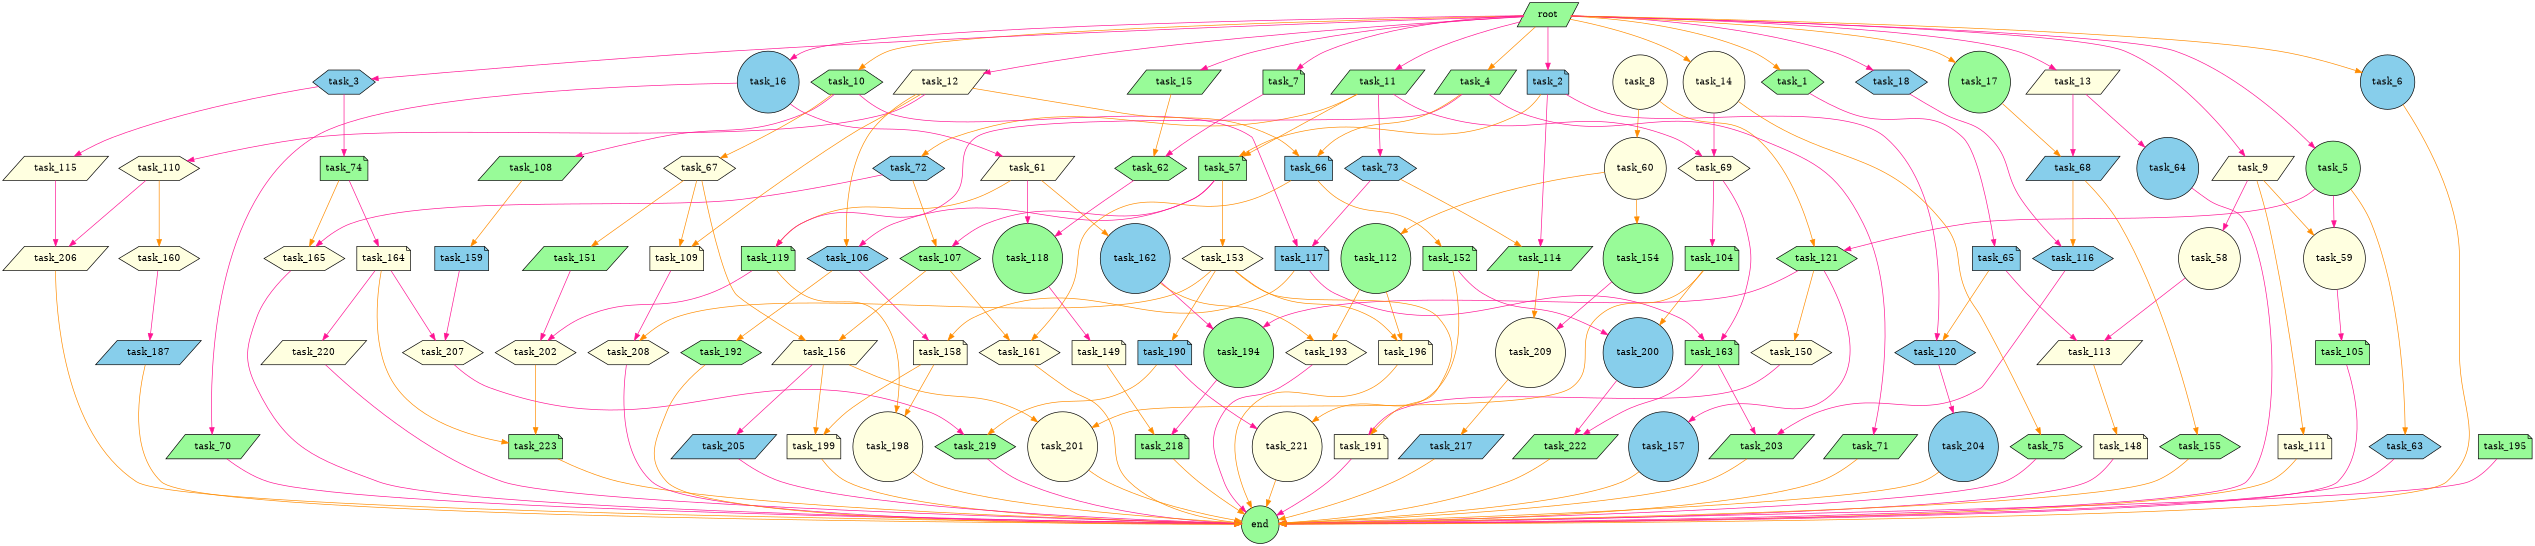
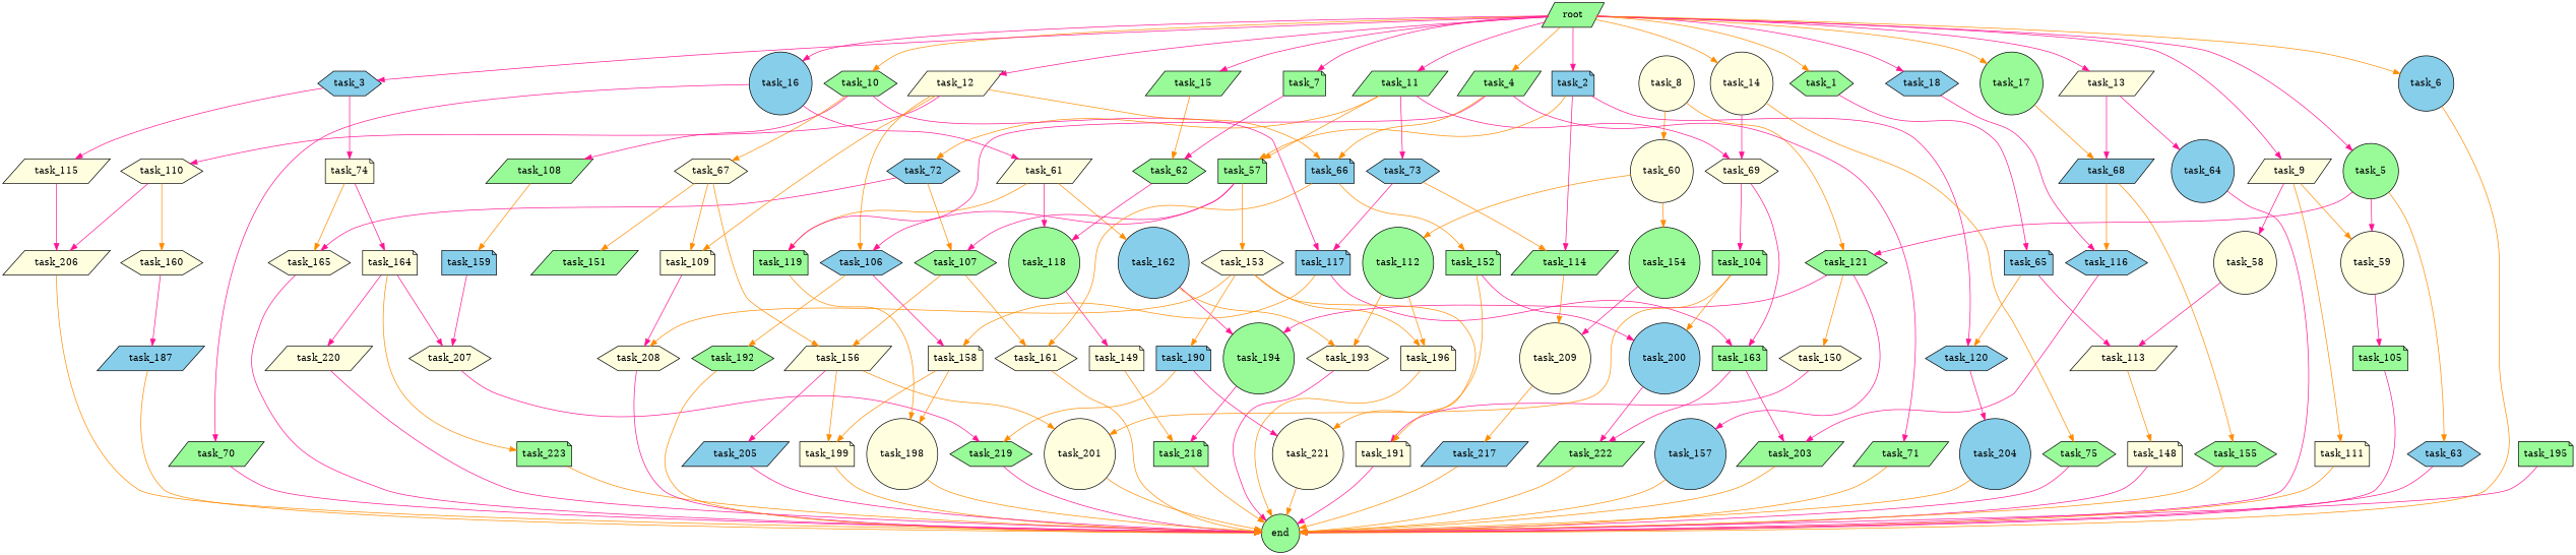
  digraph {
    node [fillcolor=lightyellow shape=hexagon style=filled]
    edge [color=darkorange]
    task_58 [shape=circle]
    task_113 [shape=parallelogram]
    task_148 [shape=note]
    task_8 [shape=circle]
    task_121 [fillcolor=palegreen]
    task_60 [shape=circle]
    task_150
    task_157 [fillcolor=skyblue shape=circle]
    task_194 [fillcolor=palegreen shape=circle]
    task_154 [fillcolor=palegreen shape=circle]
    task_112 [fillcolor=palegreen shape=circle]
    end [fillcolor=palegreen shape=circle]
    task_156 [shape=parallelogram]
    task_199 [shape=note]
    task_201 [shape=circle]
    task_205 [fillcolor=skyblue shape=parallelogram]
    task_108 [fillcolor=palegreen shape=parallelogram]
    task_159 [fillcolor=skyblue shape=note]
    task_207
    task_191 [shape=note]
    task_219 [fillcolor=palegreen]
    task_15 [fillcolor=palegreen shape=parallelogram]
    task_62 [fillcolor=palegreen]
    task_118 [fillcolor=palegreen shape=circle]
    task_59 [shape=circle]
    task_105 [fillcolor=palegreen shape=note]
    task_18 [fillcolor=skyblue]
    task_116 [fillcolor=skyblue]
    task_203 [fillcolor=palegreen shape=parallelogram]
    task_195 [fillcolor=palegreen shape=note]
    task_209 [shape=circle]
    task_217 [fillcolor=skyblue shape=parallelogram]
    task_73 [fillcolor=skyblue]
    task_114 [fillcolor=palegreen shape=parallelogram]
    task_117 [fillcolor=skyblue shape=note]
    task_158 [shape=note]
    task_163 [fillcolor=palegreen shape=note]
    task_16 [fillcolor=skyblue shape=circle]
    task_61 [shape=parallelogram]
    task_70 [fillcolor=palegreen shape=parallelogram]
    task_119 [fillcolor=palegreen shape=note]
    task_162 [fillcolor=skyblue shape=circle]
    task_110
    task_160
    task_206 [shape=parallelogram]
    n46 [fillcolor=skyblue label=task_187 shape=parallelogram]
    task_68 [fillcolor=skyblue shape=parallelogram]
    task_155 [fillcolor=palegreen]
    task_149 [shape=note]
    task_198 [shape=circle]
-   task_202
    task_193
    task_223 [fillcolor=palegreen shape=note]
-   task_74 [fillcolor=palegreen shape=note]
+   task_74 [shape=note]
    task_165
    task_164 [shape=note]
    task_220 [shape=parallelogram]
    task_1 [fillcolor=palegreen]
    task_65 [fillcolor=skyblue shape=note]
    task_120 [fillcolor=skyblue]
    task_64 [fillcolor=skyblue shape=circle]
    task_11 [fillcolor=palegreen shape=parallelogram]
    task_72 [fillcolor=skyblue]
    task_69
    task_57 [fillcolor=palegreen shape=note]
    task_107 [fillcolor=palegreen]
    task_104 [fillcolor=palegreen shape=note]
    task_106 [fillcolor=skyblue]
    task_153
    task_161
    task_2 [fillcolor=skyblue shape=note]
    task_204 [fillcolor=skyblue shape=circle]
    task_10 [fillcolor=palegreen]
    task_67
    task_109 [shape=note]
    task_151 [fillcolor=palegreen shape=parallelogram]
    task_66 [fillcolor=skyblue shape=note]
    task_152 [fillcolor=palegreen shape=note]
    task_221 [shape=circle]
    task_200 [fillcolor=skyblue shape=circle]
    task_208
    task_17 [fillcolor=palegreen shape=circle]
    task_218 [fillcolor=palegreen shape=note]
    task_192 [fillcolor=palegreen]
    task_12 [shape=parallelogram]
    task_222 [fillcolor=palegreen shape=parallelogram]
    task_9 [shape=parallelogram]
    task_111 [shape=note]
    task_196 [shape=note]
    task_190 [fillcolor=skyblue shape=note]
    task_13 [shape=parallelogram]
    task_3 [fillcolor=skyblue]
    task_115 [shape=parallelogram]
    task_5 [fillcolor=palegreen shape=circle]
    task_63 [fillcolor=skyblue]
    task_14 [shape=circle]
    task_75 [fillcolor=palegreen]
    task_4 [fillcolor=palegreen shape=parallelogram]
    task_71 [fillcolor=palegreen shape=parallelogram]
    root [fillcolor=palegreen shape=parallelogram]
    task_6 [fillcolor=skyblue shape=circle]
    task_7 [fillcolor=palegreen shape=note]
    task_58 -> task_113 [color=deeppink]
    task_113 -> task_148
    task_148 -> end [color=deeppink]
    task_8 -> task_121
    task_8 -> task_60
    task_121 -> task_150
    task_121 -> task_157 [color=deeppink]
    task_121 -> task_194 [color=deeppink]
    task_60 -> task_154
    task_60 -> task_112
    task_150 -> task_191 [color=deeppink]
    task_157 -> end
    task_194 -> task_218 [color=deeppink]
    task_154 -> task_209 [color=deeppink]
    task_112 -> task_193
    task_112 -> task_196
    task_156 -> task_199
    task_156 -> task_201
    task_156 -> task_205 [color=deeppink]
    task_199 -> end
    task_201 -> end
    task_205 -> end [color=deeppink]
    task_108 -> task_159
    task_159 -> task_207 [color=deeppink]
    task_207 -> task_219 [color=deeppink]
    task_191 -> end [color=deeppink]
    task_219 -> end [color=deeppink]
    task_15 -> task_62
    task_62 -> task_118 [color=deeppink]
    task_118 -> task_149 [color=deeppink]
    task_59 -> task_105 [color=deeppink]
    task_105 -> end [color=deeppink]
    task_18 -> task_116 [color=deeppink]
    task_116 -> task_203 [color=deeppink]
    task_203 -> end
    task_195 -> end [color=deeppink]
    task_209 -> task_217
    task_217 -> end
    task_73 -> task_114
    task_73 -> task_117 [color=deeppink]
    task_114 -> task_209
    task_117 -> task_158
    task_117 -> task_163 [color=deeppink]
    task_158 -> task_199
    task_158 -> task_198
    task_163 -> task_203 [color=deeppink]
    task_163 -> task_222 [color=deeppink]
    task_16 -> task_61 [color=deeppink]
    task_16 -> task_70 [color=deeppink]
    task_61 -> task_118 [color=deeppink]
    task_61 -> task_119
    task_61 -> task_162
    task_70 -> end [color=deeppink]
    task_119 -> task_198
-   task_119 -> task_202 [color=deeppink]
    task_162 -> task_194 [color=deeppink]
    task_162 -> task_193
    task_110 -> task_160
    task_110 -> task_206 [color=deeppink]
    task_160 -> n46 [color=deeppink]
    task_206 -> end
    n46 -> end
    task_68 -> task_116
    task_68 -> task_155
    task_155 -> end
    task_149 -> task_218
    task_198 -> end
-   task_202 -> task_223
    task_193 -> end [color=deeppink]
    task_223 -> end
    task_74 -> task_165
    task_74 -> task_164 [color=deeppink]
    task_165 -> end [color=deeppink]
    task_164 -> task_207 [color=deeppink]
    task_164 -> task_223
    task_164 -> task_220 [color=deeppink]
    task_220 -> end [color=deeppink]
    task_1 -> task_65 [color=deeppink]
    task_65 -> task_113 [color=deeppink]
    task_65 -> task_120
    task_120 -> task_204 [color=deeppink]
    task_64 -> end [color=deeppink]
    task_11 -> task_73 [color=deeppink]
    task_11 -> task_72
    task_11 -> task_69 [color=deeppink]
    task_11 -> task_57
    task_72 -> task_165 [color=deeppink]
    task_72 -> task_107
    task_69 -> task_163 [color=deeppink]
    task_69 -> task_104 [color=deeppink]
    task_57 -> task_107 [color=deeppink]
    task_57 -> task_106 [color=deeppink]
    task_57 -> task_153
    task_107 -> task_156
    task_107 -> task_161
    task_104 -> task_201
    task_104 -> task_200
    task_106 -> task_158 [color=deeppink]
    task_106 -> task_192
    task_153 -> task_191
    task_153 -> task_208
    task_153 -> task_196
    task_153 -> task_190
    task_161 -> end
    task_2 -> task_114 [color=deeppink]
    task_2 -> task_120 [color=deeppink]
    task_2 -> task_57
    task_204 -> end
    task_10 -> task_108 [color=deeppink]
    task_10 -> task_117 [color=deeppink]
    task_10 -> task_67
    task_67 -> task_156
    task_67 -> task_109
    task_67 -> task_151
    task_109 -> task_208 [color=deeppink]
-   task_151 -> task_202 [color=deeppink]
    task_66 -> task_161
    task_66 -> task_152
    task_152 -> task_221
    task_152 -> task_200 [color=deeppink]
    task_221 -> end
    task_200 -> task_222 [color=deeppink]
    task_208 -> end [color=deeppink]
    task_17 -> task_68
    task_218 -> end
    task_192 -> end
    task_12 -> task_110 [color=deeppink]
    task_12 -> task_106
    task_12 -> task_109
    task_12 -> task_66
    task_222 -> end
    task_9 -> task_58 [color=deeppink]
    task_9 -> task_59
    task_9 -> task_111
    task_111 -> end
    task_196 -> end
    task_190 -> task_219
    task_190 -> task_221 [color=deeppink]
    task_13 -> task_68 [color=deeppink]
    task_13 -> task_64 [color=deeppink]
    task_3 -> task_74 [color=deeppink]
    task_3 -> task_115 [color=deeppink]
    task_115 -> task_206 [color=deeppink]
    task_5 -> task_121 [color=deeppink]
    task_5 -> task_59 [color=deeppink]
    task_5 -> task_63
    task_63 -> end [color=deeppink]
    task_14 -> task_69 [color=deeppink]
    task_14 -> task_75
    task_75 -> end [color=deeppink]
    task_4 -> task_119 [color=deeppink]
    task_4 -> task_66
    task_4 -> task_71 [color=deeppink]
    task_71 -> end
    root -> task_15 [color=deeppink]
    root -> task_18 [color=deeppink]
    root -> task_16 [color=deeppink]
    root -> task_1
    root -> task_11 [color=deeppink]
    root -> task_2 [color=deeppink]
    root -> task_10
    root -> task_17
    root -> task_12 [color=deeppink]
    root -> task_9 [color=deeppink]
    root -> task_13 [color=deeppink]
    root -> task_3 [color=deeppink]
    root -> task_5 [color=deeppink]
    root -> task_14
    root -> task_4
    root -> task_6
    root -> task_7 [color=deeppink]
    task_6 -> end
    task_7 -> task_62 [color=deeppink]
  }
